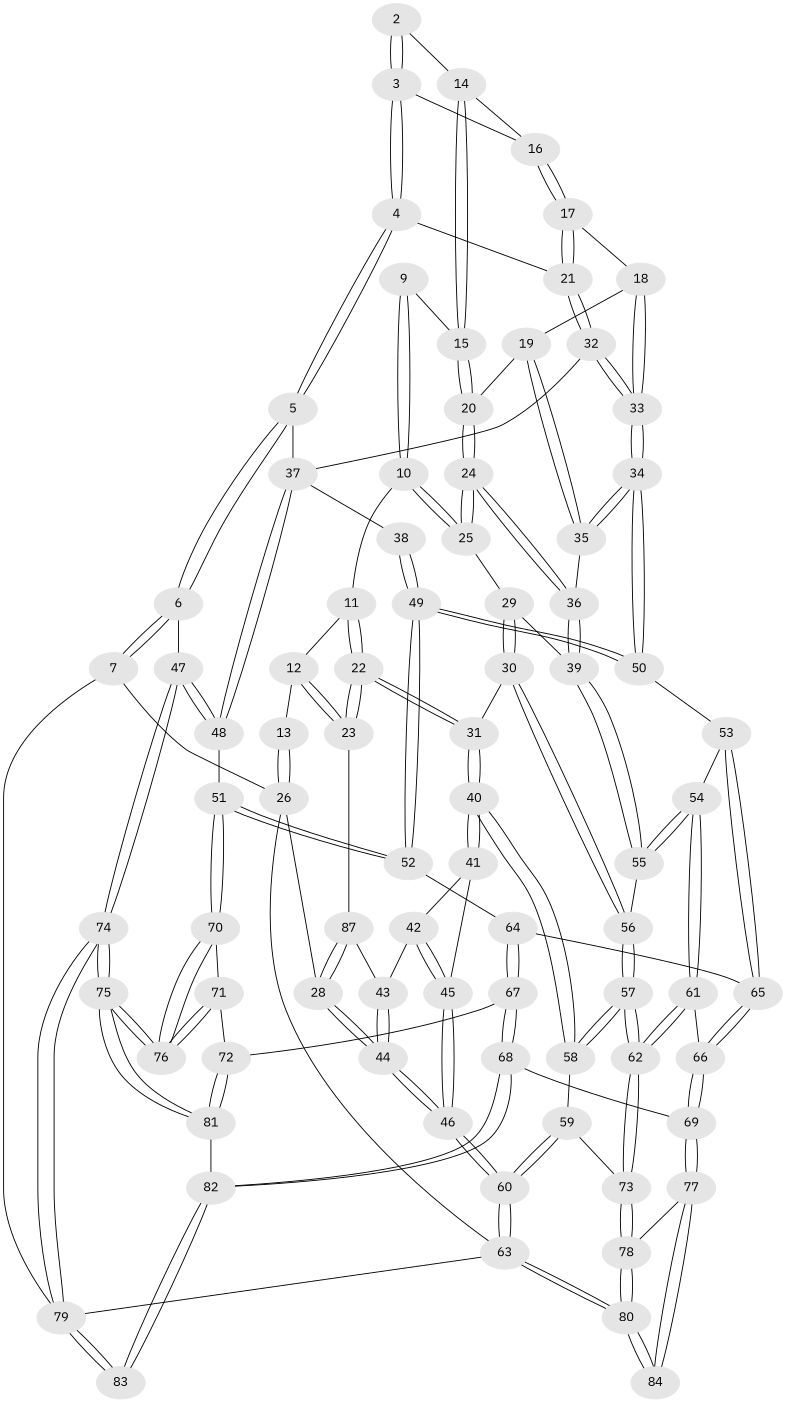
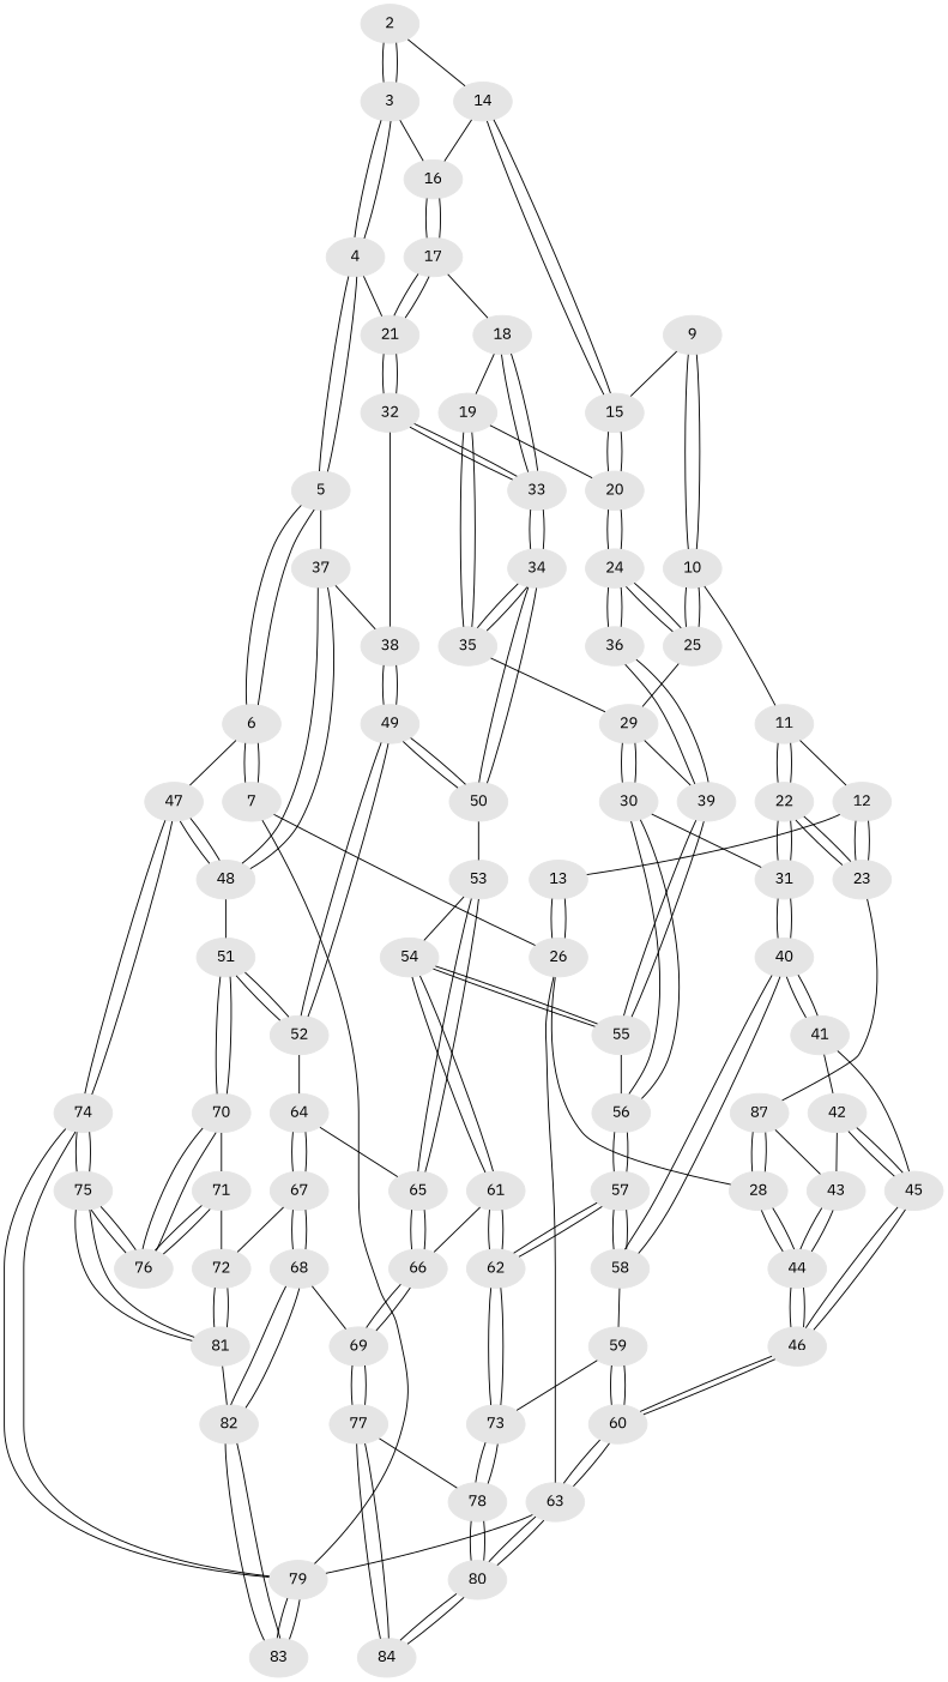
  graph {
    fontname="IBM Plex Sans"
    node [color=gray90 fontname="IBM Plex Sans" style=filled]
    edge [fontname="IBM Plex Sans"]
    2
    3
    14
    9
    10
    15
    4
    16
    5
    21
    17
    6
    37
    32
    7
    47
    38
    48
    26
    79
    74
    28
    63
    83
    13
    11
    25
    20
    12
    22
    29
    23
    31
    n34 [label=87]
    24
    18
    19
    33
    35
    34
    36
    40
    43
    39
    30
    44
    80
    46
    56
    55
    57
    41
    58
    49
    50
    53
    51
    52
    42
    45
    59
    60
    75
    70
    64
    54
    65
    71
    76
    67
    61
    66
    62
    73
    78
    69
    84
    68
    72
    77
    82
    81
    2 -- 3
    2 -- 3
    2 -- 14
    3 -- 4
    3 -- 4
    3 -- 16
    14 -- 15
    14 -- 15
    14 -- 16
    9 -- 10
    9 -- 10
    9 -- 15
    10 -- 11
    10 -- 25
    10 -- 25
    15 -- 20
    15 -- 20
    4 -- 5
    4 -- 5
    4 -- 21
    16 -- 17
    16 -- 17
    5 -- 6
    5 -- 6
    5 -- 37
    21 -- 32
    21 -- 32
    17 -- 21
    17 -- 21
    17 -- 18
    6 -- 7
    6 -- 7
    6 -- 47
    37 -- 38
    37 -- 48
    37 -- 48
-   32 -- 37
+   32 -- 38
    32 -- 33
    32 -- 33
    7 -- 26
    7 -- 79
    47 -- 48
    47 -- 48
    47 -- 74
    47 -- 74
    38 -- 49
    38 -- 49
    48 -- 51
    26 -- 28
    26 -- 63
    79 -- 83
    79 -- 83
    74 -- 79
    74 -- 79
    74 -- 75
    74 -- 75
    28 -- 44
    28 -- 44
    63 -- 79
    63 -- 80
    63 -- 80
    13 -- 26
    13 -- 26
    11 -- 12
    11 -- 22
    11 -- 22
    25 -- 29
    20 -- 24
    20 -- 24
    12 -- 13
    12 -- 23
    12 -- 23
    22 -- 23
    22 -- 23
    22 -- 31
    22 -- 31
    29 -- 39
    29 -- 30
    29 -- 30
    23 -- n34
    31 -- 40
    31 -- 40
    n34 -- 28
    n34 -- 28
    n34 -- 43
    24 -- 25
    24 -- 25
    24 -- 36
    24 -- 36
    18 -- 19
    18 -- 33
    18 -- 33
    19 -- 20
    19 -- 35
    19 -- 35
    33 -- 34
    33 -- 34
-   35 -- 36
+   35 -- 29
    34 -- 35
    34 -- 35
    34 -- 50
    34 -- 50
    36 -- 39
    36 -- 39
    40 -- 41
    40 -- 41
    40 -- 58
    40 -- 58
    43 -- 44
    43 -- 44
    39 -- 55
    39 -- 55
    30 -- 31
    30 -- 56
    30 -- 56
    44 -- 46
    44 -- 46
    80 -- 84
    80 -- 84
    46 -- 60
    46 -- 60
    56 -- 57
    56 -- 57
    55 -- 56
    57 -- 58
    57 -- 58
    57 -- 62
    57 -- 62
    41 -- 42
    41 -- 45
    58 -- 59
    49 -- 50
    49 -- 50
    49 -- 52
    49 -- 52
    50 -- 53
    53 -- 54
    53 -- 65
    53 -- 65
    51 -- 52
    51 -- 52
    51 -- 70
    51 -- 70
    52 -- 64
    42 -- 43
    42 -- 45
    42 -- 45
    45 -- 46
    45 -- 46
    59 -- 60
    59 -- 60
    59 -- 73
    60 -- 63
    60 -- 63
    75 -- 76
    75 -- 76
    75 -- 81
    75 -- 81
    70 -- 71
    70 -- 76
    70 -- 76
    64 -- 65
    64 -- 67
    64 -- 67
    54 -- 55
    54 -- 55
    54 -- 61
    54 -- 61
    65 -- 66
    65 -- 66
    71 -- 76
    71 -- 76
    71 -- 72
    67 -- 68
    67 -- 68
    67 -- 72
    61 -- 66
    61 -- 62
    61 -- 62
    66 -- 69
    66 -- 69
    62 -- 73
    62 -- 73
    73 -- 78
    73 -- 78
    78 -- 80
    78 -- 80
    69 -- 77
    69 -- 77
    68 -- 69
    68 -- 82
    68 -- 82
    72 -- 81
    72 -- 81
    77 -- 78
    77 -- 84
    77 -- 84
    82 -- 83
    82 -- 83
    81 -- 82
  }
